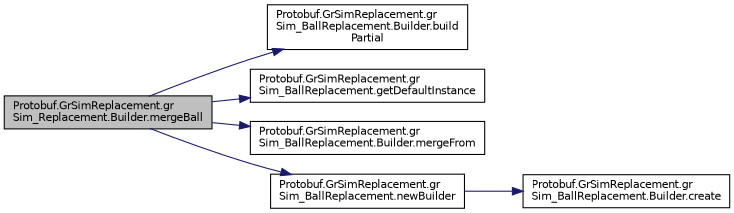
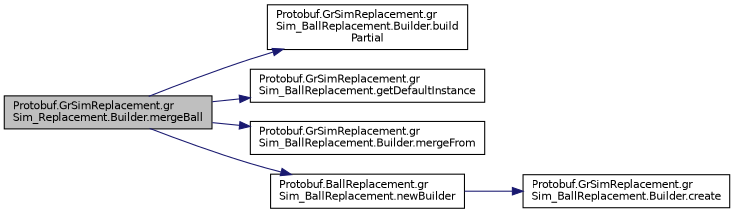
  digraph {
    rankdir=LR
    node [color=black fillcolor=white fontname=Helvetica fontsize=10 shape=record style=filled]
    edge [color=midnightblue fontname=Helvetica fontsize=10 labelfontname=Helvetica labelfontsize=10 style=solid]
    n1 [fillcolor=grey75 fontcolor=black height=0.2 label="Protobuf.GrSimReplacement.gr\lSim_Replacement.Builder.mergeBall" width=0.4]
    n2 [height=0.2 label="Protobuf.GrSimReplacement.gr\lSim_BallReplacement.Builder.build\lPartial" width=0.4]
    n3 [height=0.2 label="Protobuf.GrSimReplacement.gr\lSim_BallReplacement.getDefaultInstance" width=0.4]
    n4 [height=0.2 label="Protobuf.GrSimReplacement.gr\lSim_BallReplacement.Builder.mergeFrom" width=0.4]
-   n5 [height=0.2 label="Protobuf.GrSimReplacement.gr\lSim_BallReplacement.newBuilder" width=0.4]
+   n5 [height=0.2 label="Protobuf.BallReplacement.gr\lSim_BallReplacement.newBuilder" width=0.4]
    n6 [height=0.2 label="Protobuf.GrSimReplacement.gr\lSim_BallReplacement.Builder.create" width=0.4]
    n1 -> n2
    n1 -> n3
    n1 -> n4
    n1 -> n5
    n5 -> n6
  }
